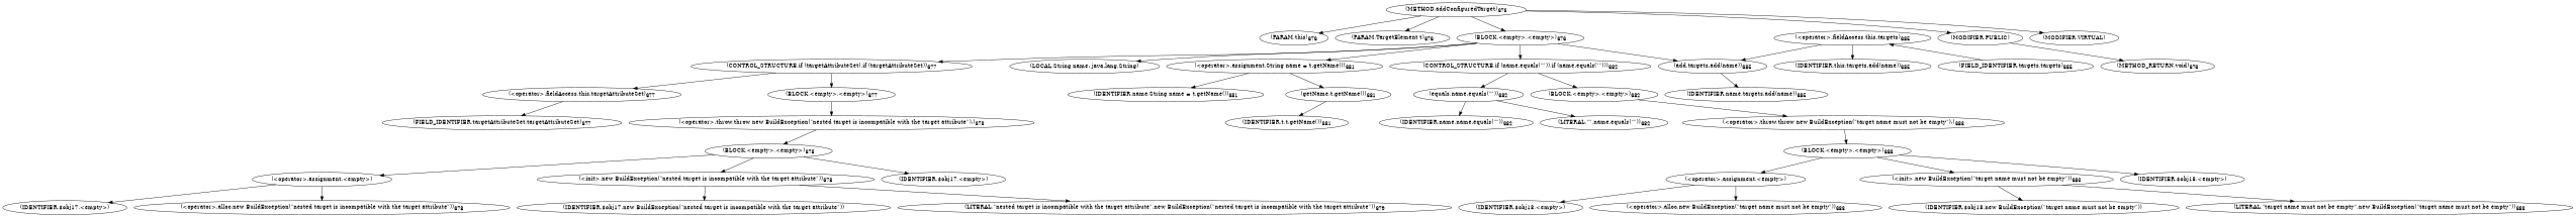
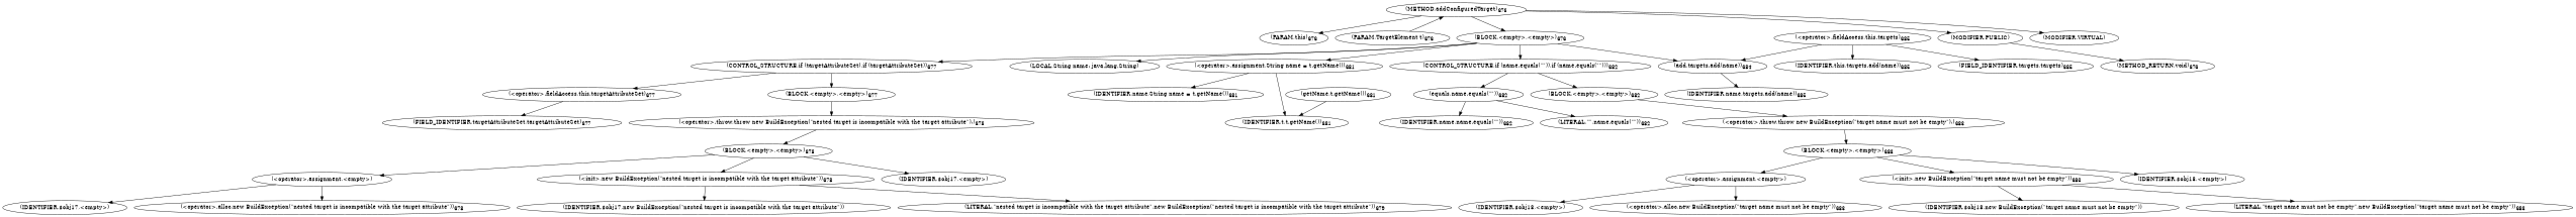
  digraph {
    n1 [label=<(METHOD,addConfiguredTarget)<SUB>676</SUB>>]
    n2 [label=<(PARAM,this)<SUB>676</SUB>>]
    n3 [label=<(PARAM,TargetElement t)<SUB>676</SUB>>]
    n4 [label=<(BLOCK,&lt;empty&gt;,&lt;empty&gt;)<SUB>676</SUB>>]
    n5 [label=<(MODIFIER,PUBLIC)>]
    n6 [label=<(MODIFIER,VIRTUAL)>]
    n7 [label=<(CONTROL_STRUCTURE,if (targetAttributeSet),if (targetAttributeSet))<SUB>677</SUB>>]
    n8 [label=<(LOCAL,String name: java.lang.String)>]
    n9 [label=<(&lt;operator&gt;.assignment,String name = t.getName())<SUB>681</SUB>>]
    n10 [label=<(CONTROL_STRUCTURE,if (name.equals(&quot;&quot;)),if (name.equals(&quot;&quot;)))<SUB>682</SUB>>]
-   n11 [label=<(add,targets.add(name))<SUB>685</SUB>>]
+   n11 [label=<(add,targets.add(name))<SUB>684</SUB>>]
    n12 [label=<(METHOD_RETURN,void)<SUB>676</SUB>>]
    n13 [label=<(&lt;operator&gt;.fieldAccess,this.targetAttributeSet)<SUB>677</SUB>>]
    n14 [label=<(BLOCK,&lt;empty&gt;,&lt;empty&gt;)<SUB>677</SUB>>]
    n15 [label=<(IDENTIFIER,name,String name = t.getName())<SUB>681</SUB>>]
    n16 [label=<(getName,t.getName())<SUB>681</SUB>>]
    n17 [label=<(equals,name.equals(&quot;&quot;))<SUB>682</SUB>>]
    n18 [label=<(BLOCK,&lt;empty&gt;,&lt;empty&gt;)<SUB>682</SUB>>]
    n19 [label=<(IDENTIFIER,name,targets.add(name))<SUB>685</SUB>>]
    n20 [label=<(FIELD_IDENTIFIER,targetAttributeSet,targetAttributeSet)<SUB>677</SUB>>]
    n21 [label=<(&lt;operator&gt;.throw,throw new BuildException(&quot;nested target is incompatible with the target attribute&quot;);)<SUB>678</SUB>>]
    n22 [label=<(BLOCK,&lt;empty&gt;,&lt;empty&gt;)<SUB>678</SUB>>]
    n23 [label=<(&lt;operator&gt;.assignment,&lt;empty&gt;)>]
    n24 [label=<(&lt;init&gt;,new BuildException(&quot;nested target is incompatible with the target attribute&quot;))<SUB>678</SUB>>]
    n25 [label=<(IDENTIFIER,$obj17,&lt;empty&gt;)>]
    n26 [label=<(IDENTIFIER,$obj17,&lt;empty&gt;)>]
    n27 [label=<(&lt;operator&gt;.alloc,new BuildException(&quot;nested target is incompatible with the target attribute&quot;))<SUB>678</SUB>>]
    n28 [label=<(IDENTIFIER,$obj17,new BuildException(&quot;nested target is incompatible with the target attribute&quot;))>]
    n29 [label=<(LITERAL,&quot;nested target is incompatible with the target attribute&quot;,new BuildException(&quot;nested target is incompatible with the target attribute&quot;))<SUB>679</SUB>>]
    n30 [label=<(IDENTIFIER,t,t.getName())<SUB>681</SUB>>]
    n31 [label=<(IDENTIFIER,name,name.equals(&quot;&quot;))<SUB>682</SUB>>]
    n32 [label=<(LITERAL,&quot;&quot;,name.equals(&quot;&quot;))<SUB>682</SUB>>]
    n33 [label=<(&lt;operator&gt;.throw,throw new BuildException(&quot;target name must not be empty&quot;);)<SUB>683</SUB>>]
    n34 [label=<(BLOCK,&lt;empty&gt;,&lt;empty&gt;)<SUB>683</SUB>>]
    n35 [label=<(&lt;operator&gt;.assignment,&lt;empty&gt;)>]
    n36 [label=<(&lt;init&gt;,new BuildException(&quot;target name must not be empty&quot;))<SUB>683</SUB>>]
    n37 [label=<(IDENTIFIER,$obj18,&lt;empty&gt;)>]
    n38 [label=<(IDENTIFIER,$obj18,&lt;empty&gt;)>]
    n39 [label=<(&lt;operator&gt;.alloc,new BuildException(&quot;target name must not be empty&quot;))<SUB>683</SUB>>]
    n40 [label=<(IDENTIFIER,$obj18,new BuildException(&quot;target name must not be empty&quot;))>]
    n41 [label=<(LITERAL,&quot;target name must not be empty&quot;,new BuildException(&quot;target name must not be empty&quot;))<SUB>683</SUB>>]
    n42 [label=<(&lt;operator&gt;.fieldAccess,this.targets)<SUB>685</SUB>>]
    n43 [label=<(IDENTIFIER,this,targets.add(name))<SUB>685</SUB>>]
    n44 [label=<(FIELD_IDENTIFIER,targets,targets)<SUB>685</SUB>>]
    n1 -> n2
-   n1 -> n3
+   n3 -> n1
    n1 -> n4
    n1 -> n5
    n1 -> n6
    n4 -> n7
    n4 -> n8
    n4 -> n9
    n4 -> n10
    n4 -> n11
    n5 -> n12
    n7 -> n13
    n7 -> n14
    n9 -> n15
-   n9 -> n16
+   n9 -> n30
    n10 -> n17
    n10 -> n18
    n11 -> n19
    n13 -> n20
    n14 -> n21
    n16 -> n30
    n17 -> n31
    n17 -> n32
    n18 -> n33
    n21 -> n22
    n22 -> n23
    n22 -> n24
    n22 -> n25
    n23 -> n26
    n23 -> n27
    n24 -> n28
    n24 -> n29
    n33 -> n34
    n34 -> n35
    n34 -> n36
    n34 -> n37
    n35 -> n38
    n35 -> n39
    n36 -> n40
    n36 -> n41
    n42 -> n11
    n42 -> n43
-   n44 -> n42
+   n42 -> n44
  }
